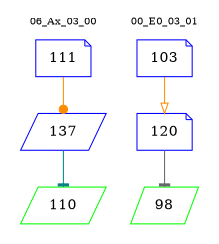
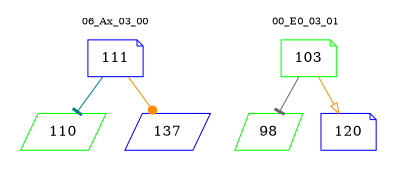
  digraph {
    node [color=blue shape=note]
    edge [arrowhead=tee color=darkorange]
    n1 [label=111]
    n2 [color=green label=110 shape=parallelogram]
    n3 [label=137 shape=parallelogram]
-   n4 [label=103]
+   n4 [color=green label=103]
    n5 [color=green label=98 shape=parallelogram]
    n6 [label=120]
    subgraph cluster_1 {
      color=white
      fontsize=10
      label="06_Ax_03_00"
      n1
      n2
      n3
    }
    subgraph cluster_2 {
      color=white
      fontsize=10
      label="00_E0_03_01"
      n4
      n5
      n6
    }
-   n3 -> n2 [color=teal]
+   n1 -> n2 [color=teal]
    n1 -> n3 [arrowhead=dot]
-   n6 -> n5 [color=gray40]
+   n4 -> n5 [color=gray40]
    n4 -> n6 [arrowhead=onormal]
  }
